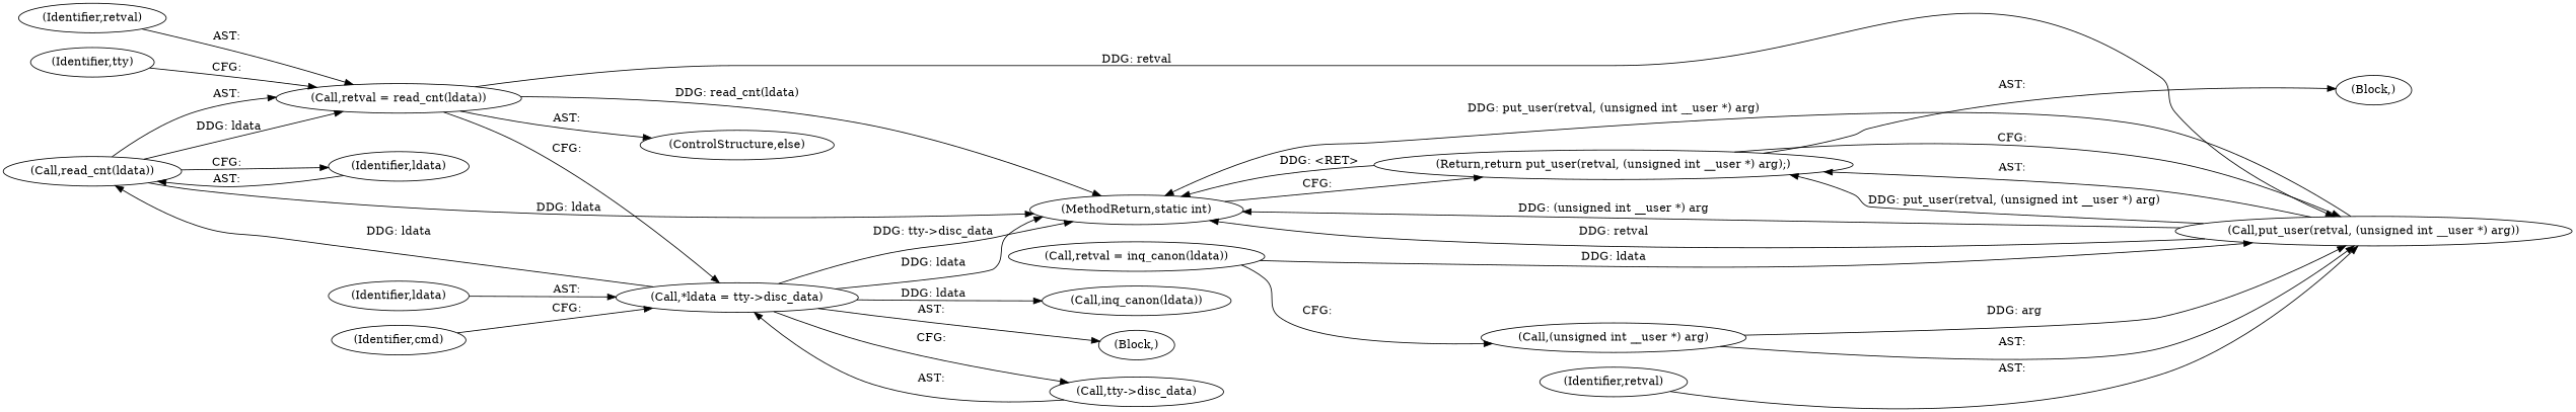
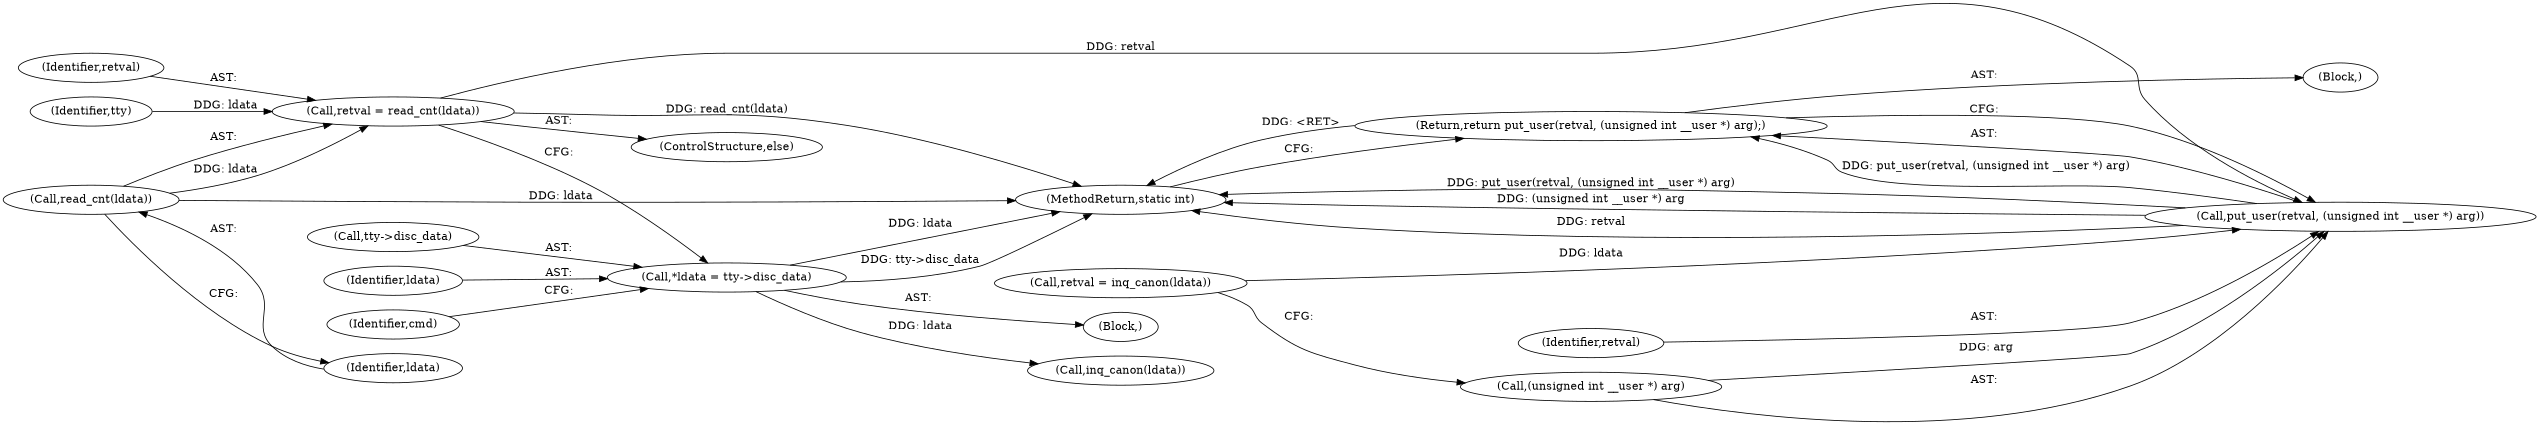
  digraph {
    rankdir=LR
    n1 [label="(Call,read_cnt(ldata))"]
    n2 [label="(Call,retval = read_cnt(ldata))"]
    n3 [label="(MethodReturn,static int)"]
    n4 [label="(Identifier,ldata)"]
    n5 [label="(Call,*ldata = tty->disc_data)"]
    n6 [label="(Call,put_user(retval, (unsigned int __user *) arg))"]
    n7 [label="(ControlStructure,else)"]
    n8 [label="(Return,return put_user(retval, (unsigned int __user *) arg);)"]
    n9 [label="(Call,tty->disc_data)"]
    n10 [label="(Call,inq_canon(ldata))"]
    n11 [label="(Block,)"]
    n12 [label="(Block,)"]
    n13 [label="(Call,(unsigned int __user *) arg)"]
    n14 [label="(Identifier,ldata)"]
    n15 [label="(Identifier,retval)"]
    n16 [label="(Identifier,retval)"]
    n17 [label="(Call,retval = inq_canon(ldata))"]
    n18 [label="(Identifier,tty)"]
    n19 [label="(Identifier,cmd)"]
    n1 -> n2 [label="AST: "]
    n1 -> n2 [label="DDG: ldata"]
    n1 -> n3 [label="DDG: ldata"]
    n1 -> n4 [label="CFG: "]
    n2 -> n3 [label="DDG: read_cnt(ldata)"]
    n2 -> n5 [label="CFG: "]
    n2 -> n6 [label="DDG: retval"]
    n2 -> n7 [label="AST: "]
    n3 -> n8 [label="CFG: "]
    n4 -> n1 [label="AST: "]
-   n5 -> n1 [label="DDG: ldata"]
    n5 -> n3 [label="DDG: ldata"]
    n5 -> n3 [label="DDG: tty->disc_data"]
-   n5 -> n9 [label="CFG: "]
    n5 -> n10 [label="DDG: ldata"]
    n5 -> n11 [label="AST: "]
    n6 -> n3 [label="DDG: (unsigned int __user *) arg"]
    n6 -> n3 [label="DDG: retval"]
    n6 -> n3 [label="DDG: put_user(retval, (unsigned int __user *) arg)"]
    n6 -> n8 [label="AST: "]
    n6 -> n8 [label="DDG: put_user(retval, (unsigned int __user *) arg)"]
    n8 -> n3 [label="DDG: <RET>"]
    n8 -> n6 [label="CFG: "]
    n8 -> n12 [label="AST: "]
    n9 -> n5 [label="AST: "]
    n13 -> n6 [label="AST: "]
    n13 -> n6 [label="DDG: arg"]
    n14 -> n5 [label="AST: "]
    n15 -> n2 [label="AST: "]
    n16 -> n6 [label="AST: "]
    n17 -> n6 [label="DDG: ldata"]
    n17 -> n13 [label="CFG: "]
-   n18 -> n2 [label="CFG: "]
+   n18 -> n2 [label="DDG: ldata"]
    n19 -> n5 [label="CFG: "]
  }
